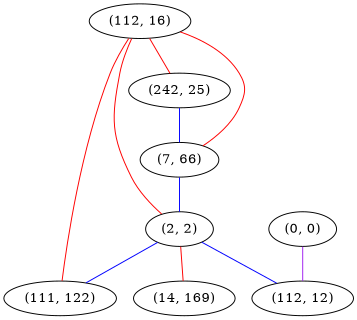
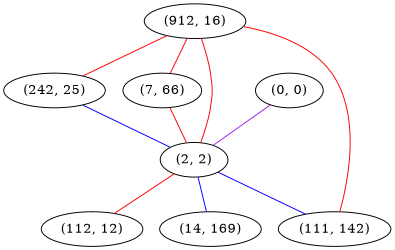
  graph {
    edge [color=red weight=1]
-   "(112, 16)"
+   "(112, 16)" [label="(912, 16)"]
    "(242, 25)"
    n3 [label="(7, 66)"]
-   "(111, 122)"
+   "(111, 122)" [label="(111, 142)"]
    "(2, 2)"
    "(112, 12)"
    "(14, 169)"
    "(0, 0)"
    "(112, 16)" -- "(242, 25)"
    "(112, 16)" -- n3
    "(112, 16)" -- "(111, 122)"
    "(112, 16)" -- "(2, 2)"
-   "(242, 25)" -- n3 [color=blue weight=3]
-   n3 -- "(2, 2)" [color=blue weight=3]
+   "(242, 25)" -- "(2, 2)" [color=blue weight=3]
+   n3 -- "(2, 2)" [weight=3]
    "(2, 2)" -- "(111, 122)" [color=blue weight=3]
-   "(2, 2)" -- "(112, 12)" [color=blue weight=3]
-   "(2, 2)" -- "(14, 169)"
-   "(0, 0)" -- "(112, 12)" [color=purple weight=4]
+   "(2, 2)" -- "(112, 12)" [weight=3]
+   "(2, 2)" -- "(14, 169)" [color=blue]
+   "(0, 0)" -- "(2, 2)" [color=purple weight=4]
  }
